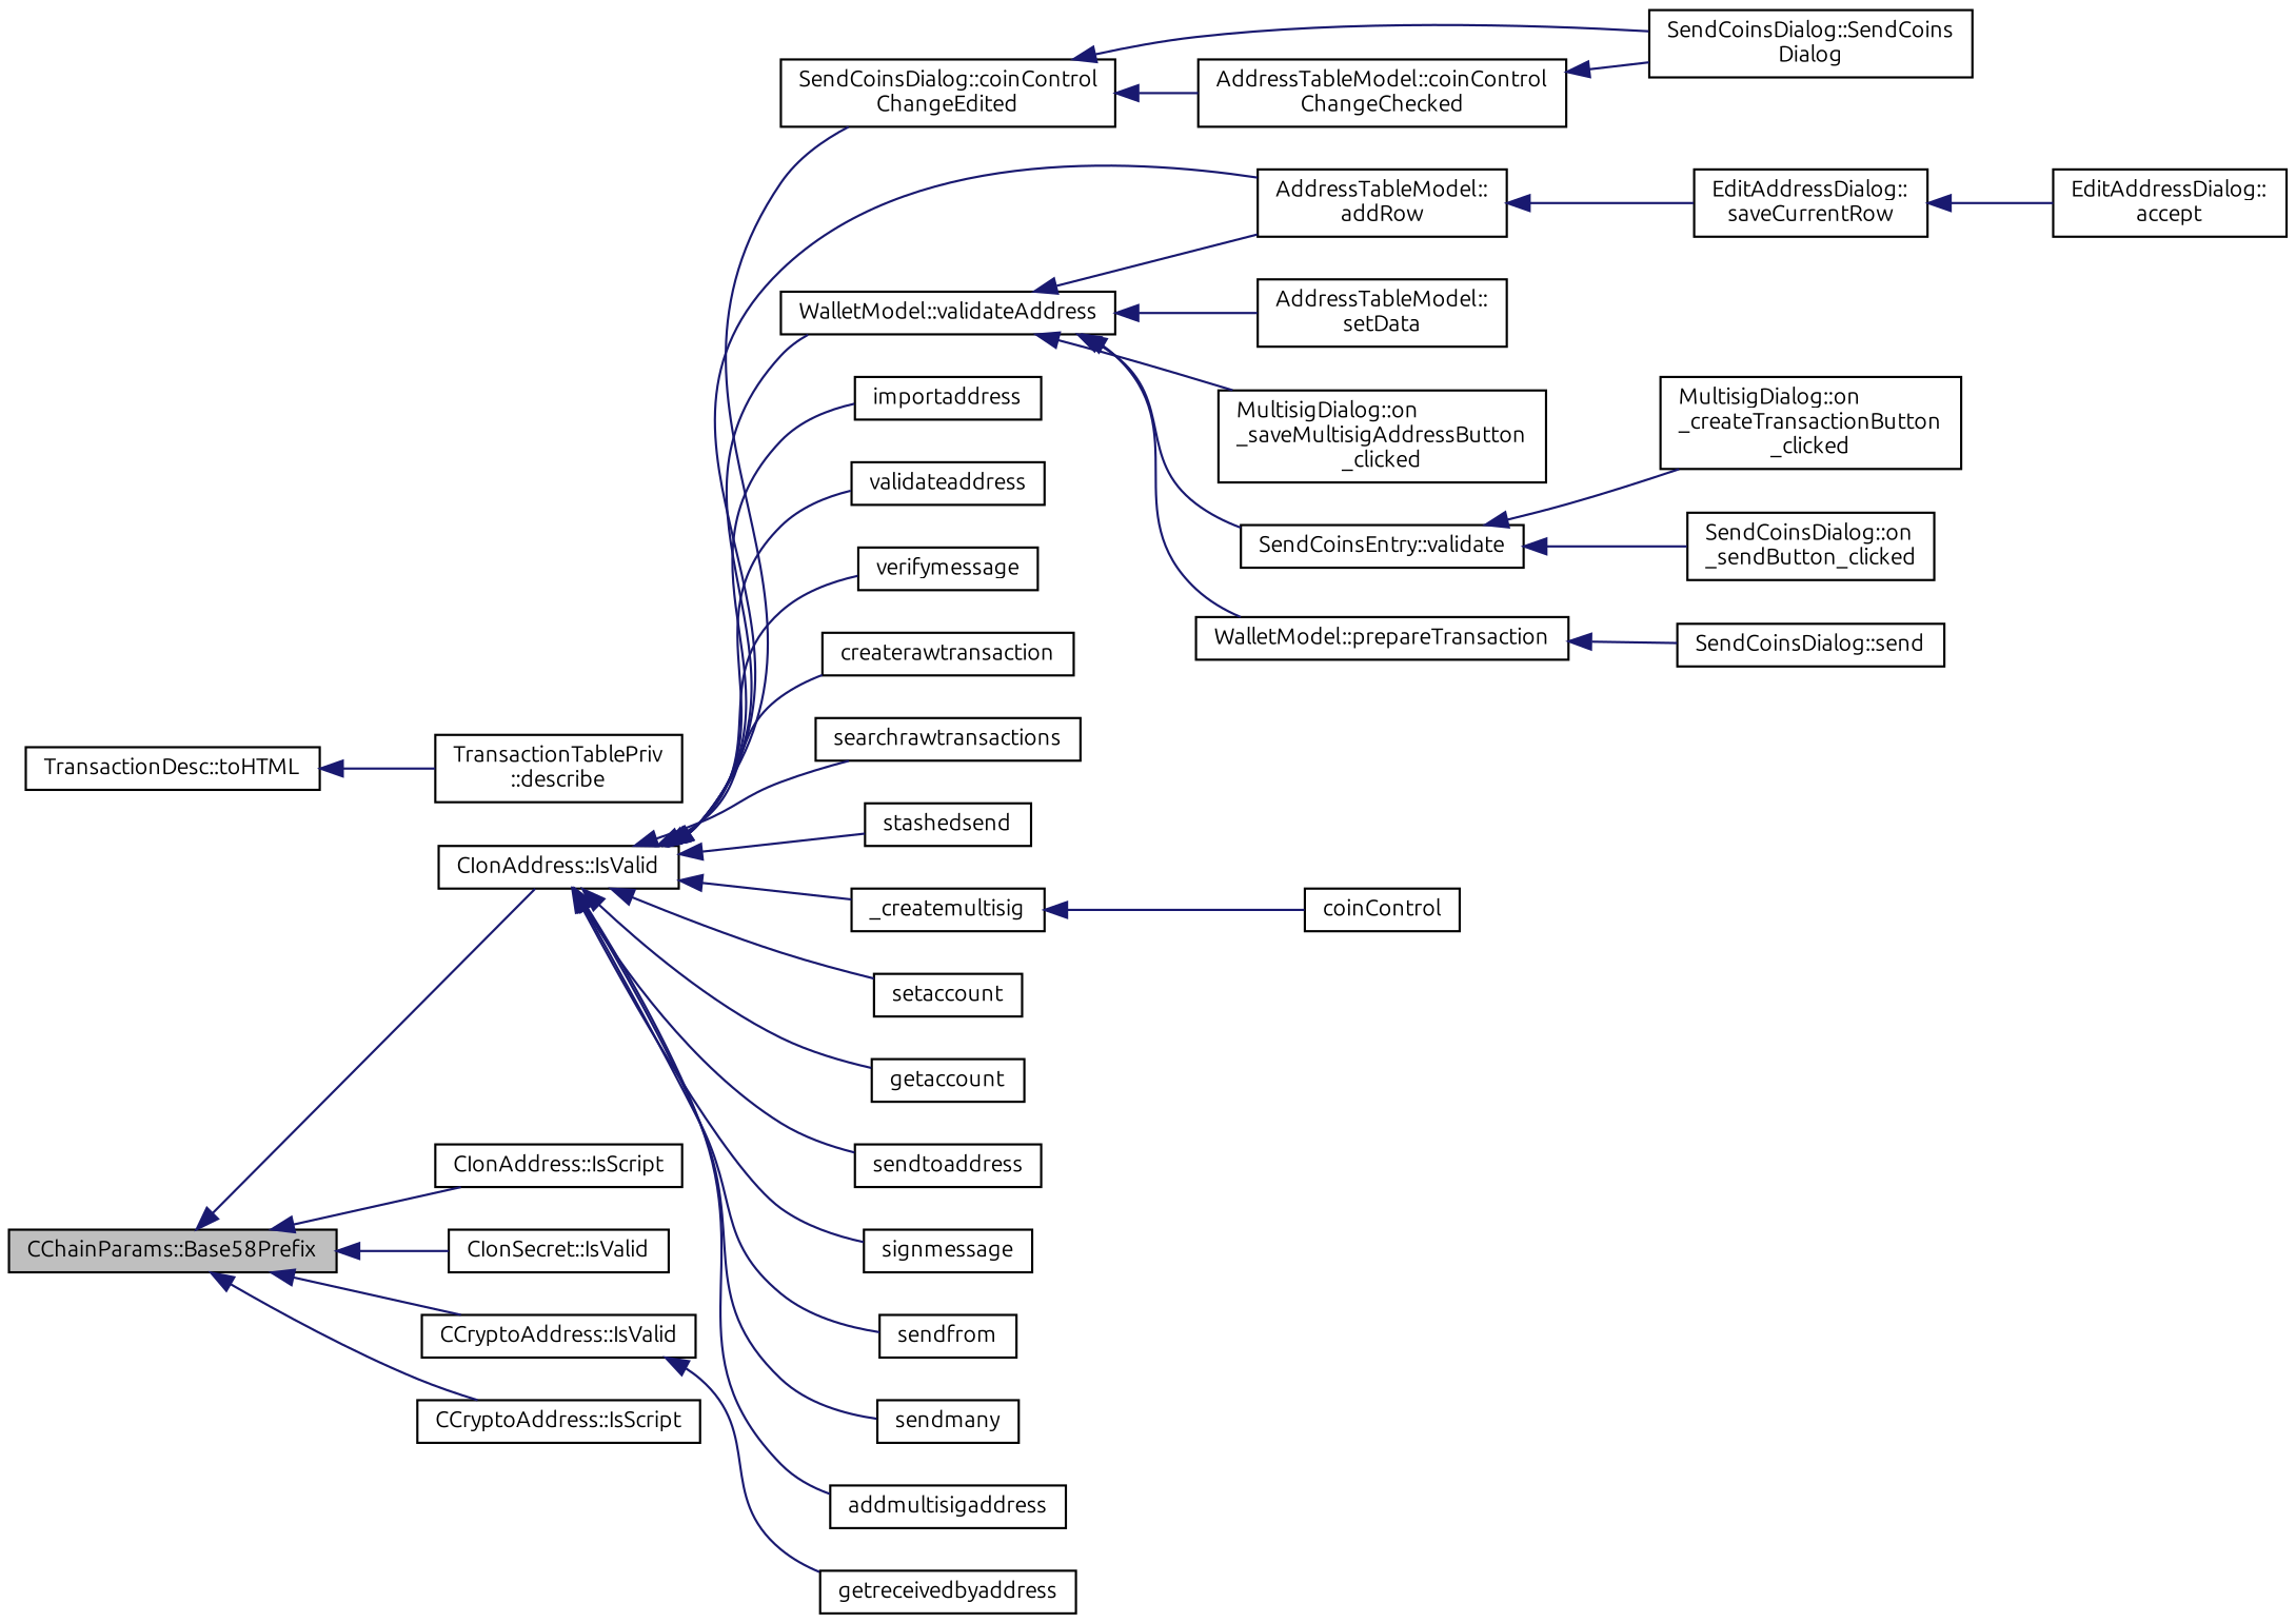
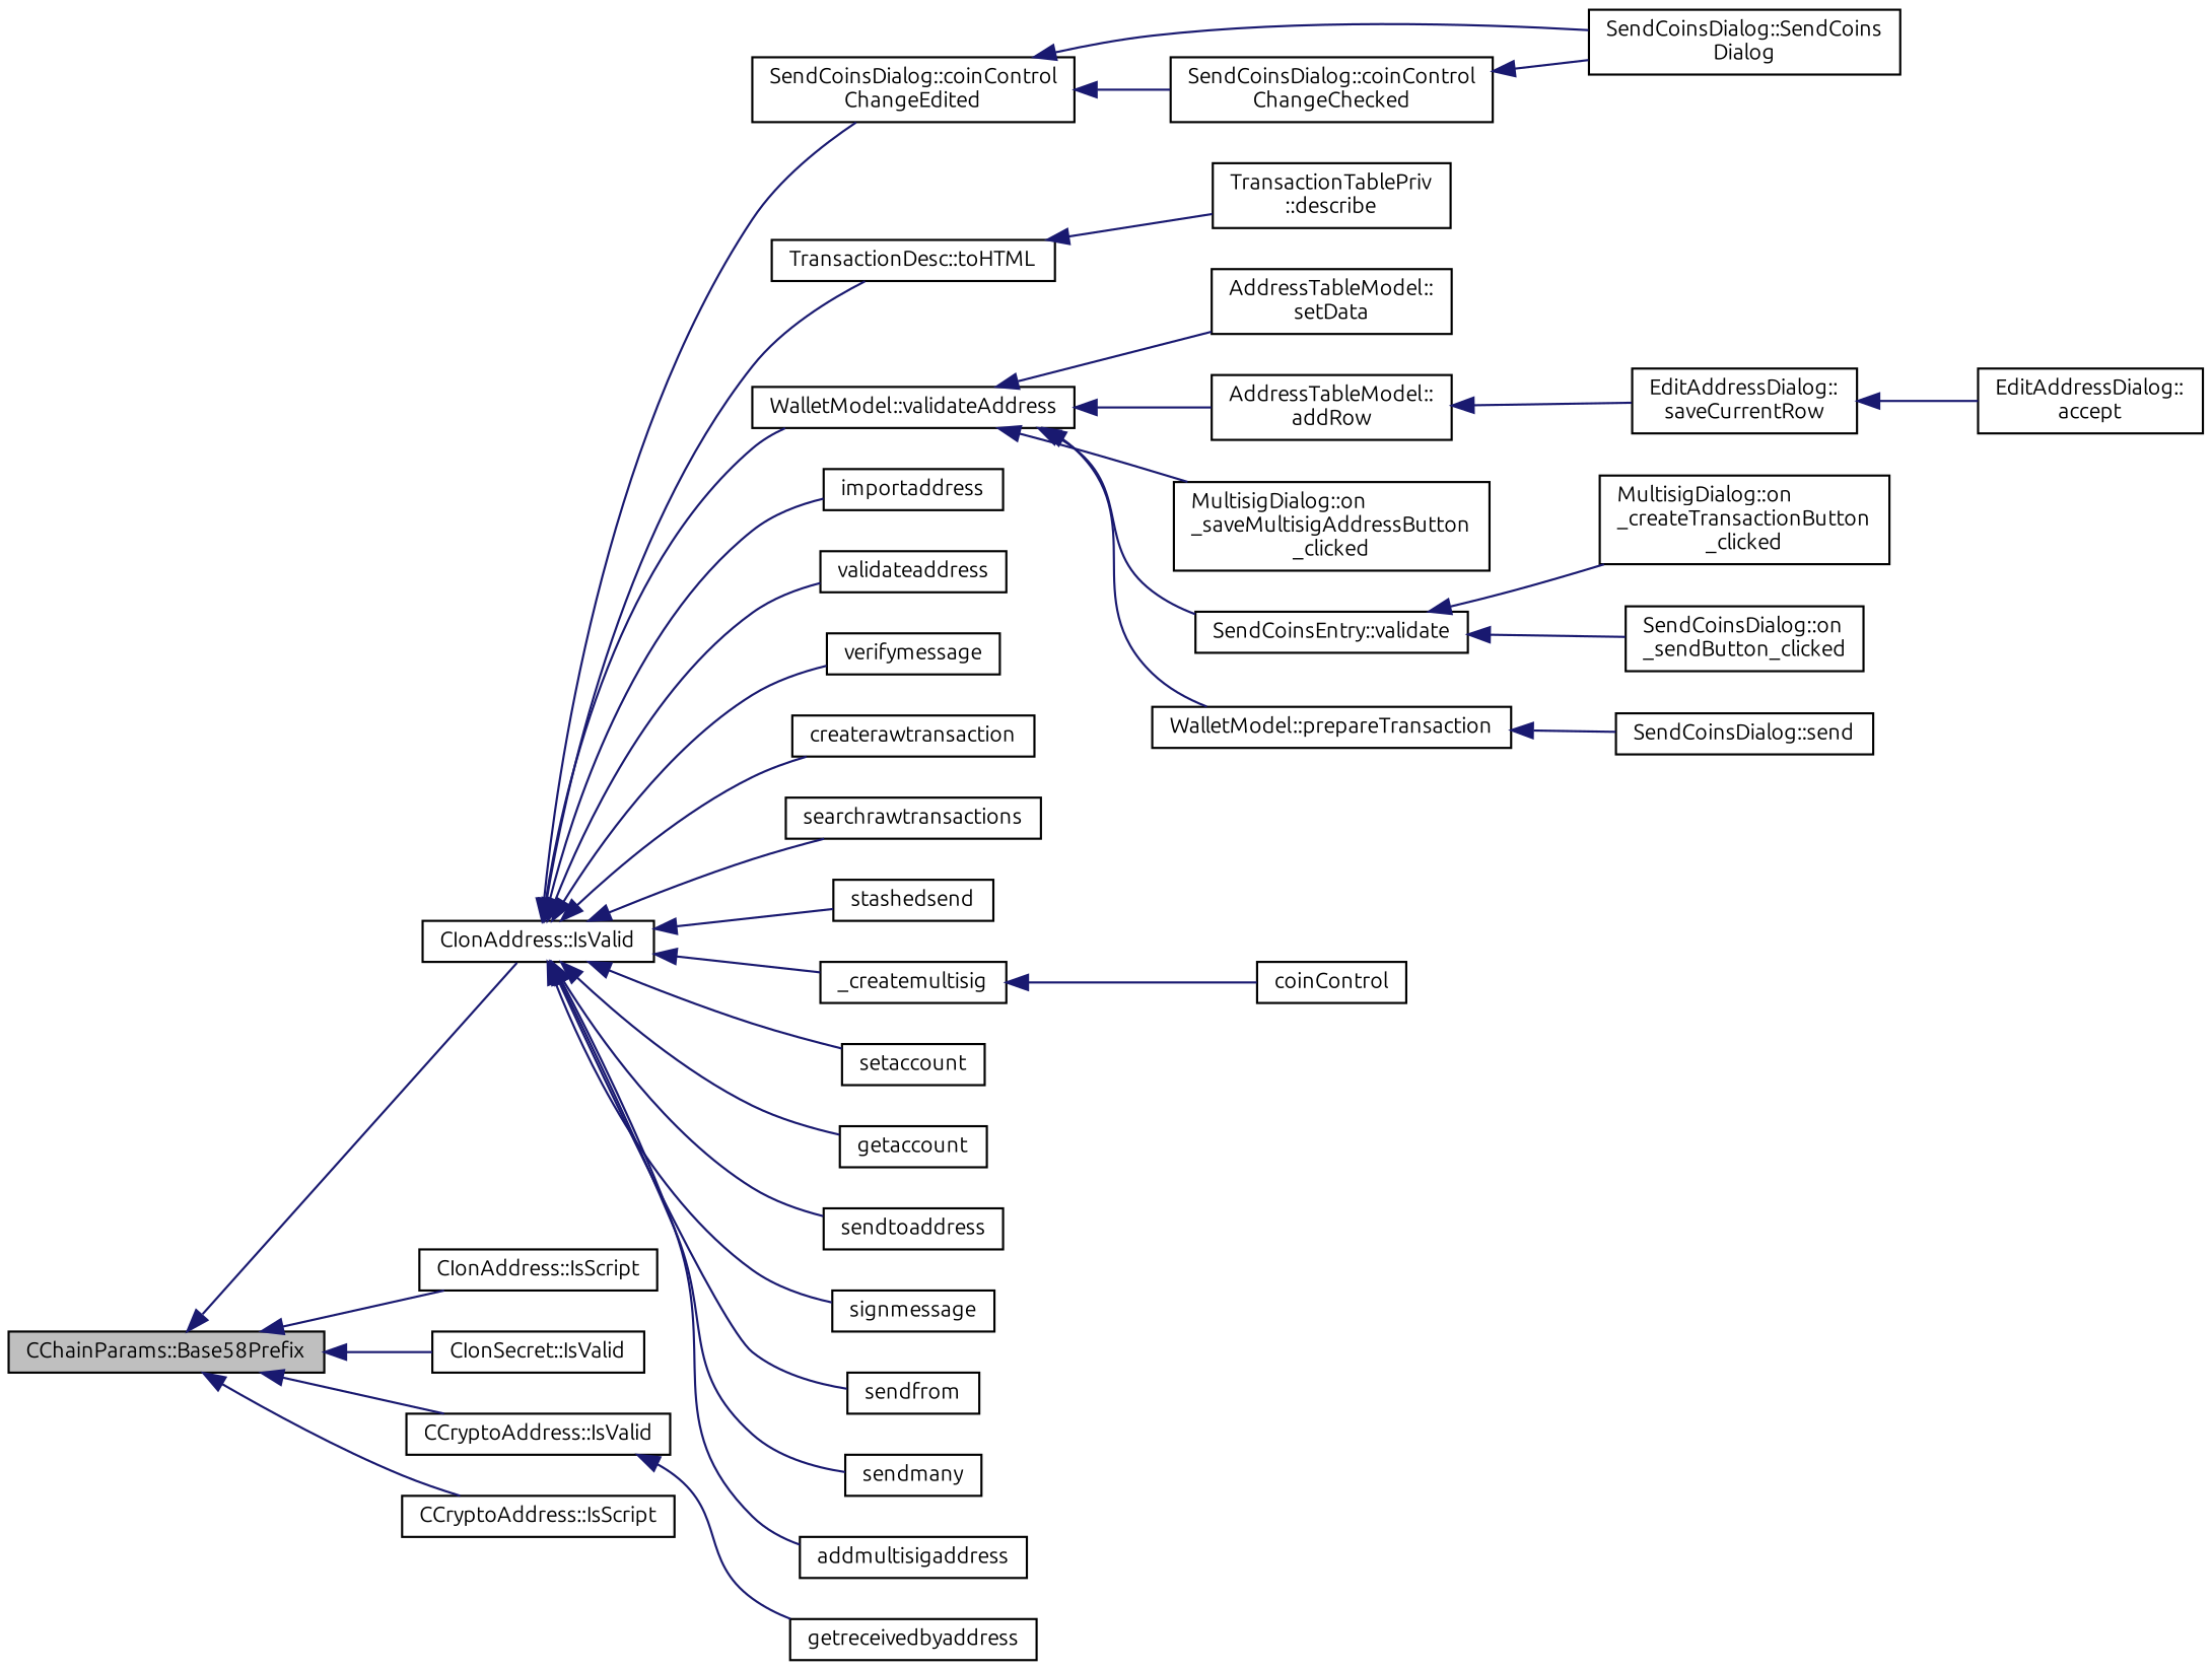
  digraph {
    fontname=Ubuntu
    rankdir=LR
    node [color=black fillcolor=white fontname=Ubuntu fontsize=10 shape=record style=filled]
    edge [color=midnightblue dir=back fontname=Ubuntu fontsize=10 labelfontname=Helvetica labelfontsize=10 style=solid]
    n1 [fillcolor=grey75 fontcolor=black height=0.2 label="CChainParams::Base58Prefix" width=0.4]
    n2 [height=0.2 label="CIonAddress::IsValid" width=0.4]
    n3 [height=0.2 label="CIonAddress::IsScript" width=0.4]
    n4 [height=0.2 label="CIonSecret::IsValid" width=0.4]
    n5 [height=0.2 label="CCryptoAddress::IsValid" width=0.4]
    n6 [height=0.2 label="CCryptoAddress::IsScript" width=0.4]
    n7 [height=0.2 label="SendCoinsDialog::coinControl\lChangeEdited" width=0.4]
    n8 [height=0.2 label="TransactionDesc::toHTML" width=0.4]
    n9 [height=0.2 label="WalletModel::validateAddress" width=0.4]
    n10 [height=0.2 label=importaddress width=0.4]
    n11 [height=0.2 label=validateaddress width=0.4]
    n12 [height=0.2 label=verifymessage width=0.4]
    n13 [height=0.2 label=createrawtransaction width=0.4]
    n14 [height=0.2 label=searchrawtransactions width=0.4]
    n15 [height=0.2 label=stashedsend width=0.4]
    n16 [height=0.2 label=_createmultisig width=0.4]
    n17 [height=0.2 label=setaccount width=0.4]
    n18 [height=0.2 label=getaccount width=0.4]
    n19 [height=0.2 label=sendtoaddress width=0.4]
    n20 [height=0.2 label=signmessage width=0.4]
    n21 [height=0.2 label=sendfrom width=0.4]
    n22 [height=0.2 label=sendmany width=0.4]
    n23 [height=0.2 label=addmultisigaddress width=0.4]
    n24 [height=0.2 label=getreceivedbyaddress width=0.4]
    n25 [height=0.2 label="SendCoinsDialog::SendCoins\lDialog" width=0.4]
-   n26 [height=0.2 label="AddressTableModel::coinControl\lChangeChecked" width=0.4]
+   n26 [height=0.2 label="SendCoinsDialog::coinControl\lChangeChecked" width=0.4]
    n27 [height=0.2 label="TransactionTablePriv\l::describe" width=0.4]
    n28 [height=0.2 label="AddressTableModel::\lsetData" width=0.4]
    n29 [height=0.2 label="AddressTableModel::\laddRow" width=0.4]
    n30 [height=0.2 label="MultisigDialog::on\l_saveMultisigAddressButton\l_clicked" width=0.4]
    n31 [height=0.2 label="SendCoinsEntry::validate" width=0.4]
    n32 [height=0.2 label="WalletModel::prepareTransaction" width=0.4]
    n33 [height=0.2 label=coinControl width=0.4]
    n34 [height=0.2 label="EditAddressDialog::\lsaveCurrentRow" width=0.4]
    n35 [height=0.2 label="MultisigDialog::on\l_createTransactionButton\l_clicked" width=0.4]
    n36 [height=0.2 label="SendCoinsDialog::on\l_sendButton_clicked" width=0.4]
    n37 [height=0.2 label="SendCoinsDialog::send" width=0.4]
    n38 [height=0.2 label="EditAddressDialog::\laccept" width=0.4]
    n1 -> n2
    n1 -> n3
    n1 -> n4
    n1 -> n5
    n1 -> n6
    n2 -> n7
-   n2 -> n29
+   n2 -> n8
    n2 -> n9
    n2 -> n10
    n2 -> n11
    n2 -> n12
    n2 -> n13
    n2 -> n14
    n2 -> n15
    n2 -> n16
    n2 -> n17
    n2 -> n18
    n2 -> n19
    n2 -> n20
    n2 -> n21
    n2 -> n22
    n2 -> n23
    n5 -> n24
    n7 -> n25
    n7 -> n26
    n8 -> n27
    n9 -> n28
    n9 -> n29
    n9 -> n30
    n9 -> n31
    n9 -> n32
    n16 -> n33
    n26 -> n25
    n29 -> n34
    n31 -> n35
    n31 -> n36
    n32 -> n37
    n34 -> n38
  }
